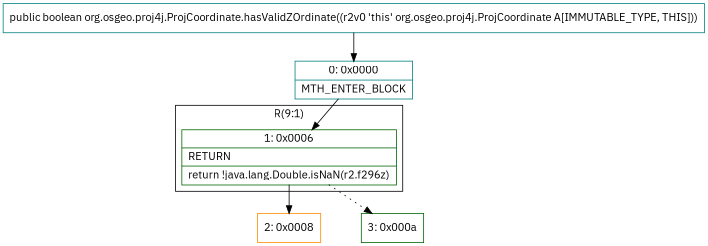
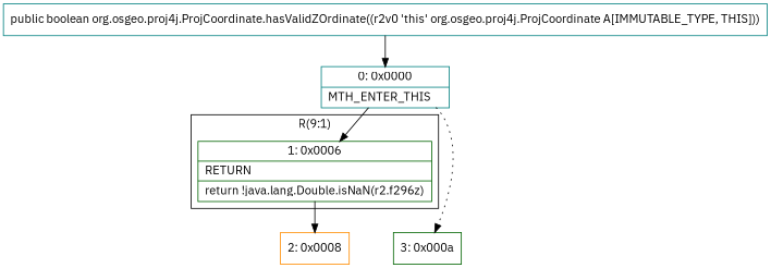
  digraph {
    fontname="IBM Plex Sans"
    node [color=darkgreen fontname="IBM Plex Sans" shape=record]
    edge [fontname="IBM Plex Sans" style=solid]
    n1 [label="{1\:\ 0x0006|RETURN\l|return !java.lang.Double.isNaN(r2.f296z)\l}"]
    n2 [color=darkorange label="{2\:\ 0x0008}"]
    n3 [label="{3\:\ 0x000a}"]
-   n4 [color=teal label="{0\:\ 0x0000|MTH_ENTER_BLOCK\l}"]
+   n4 [color=teal label="{0\:\ 0x0000|MTH_ENTER_THIS\l}"]
    n5 [color=teal label="{public boolean org.osgeo.proj4j.ProjCoordinate.hasValidZOrdinate((r2v0 'this' org.osgeo.proj4j.ProjCoordinate A[IMMUTABLE_TYPE, THIS])) }"]
    subgraph cluster_1 {
      label="R(9:1)"
      n1
    }
    n1 -> n2
-   n1 -> n3 [style=dotted]
+   n4 -> n3 [style=dotted]
    n4 -> n1
    n5 -> n4
  }
